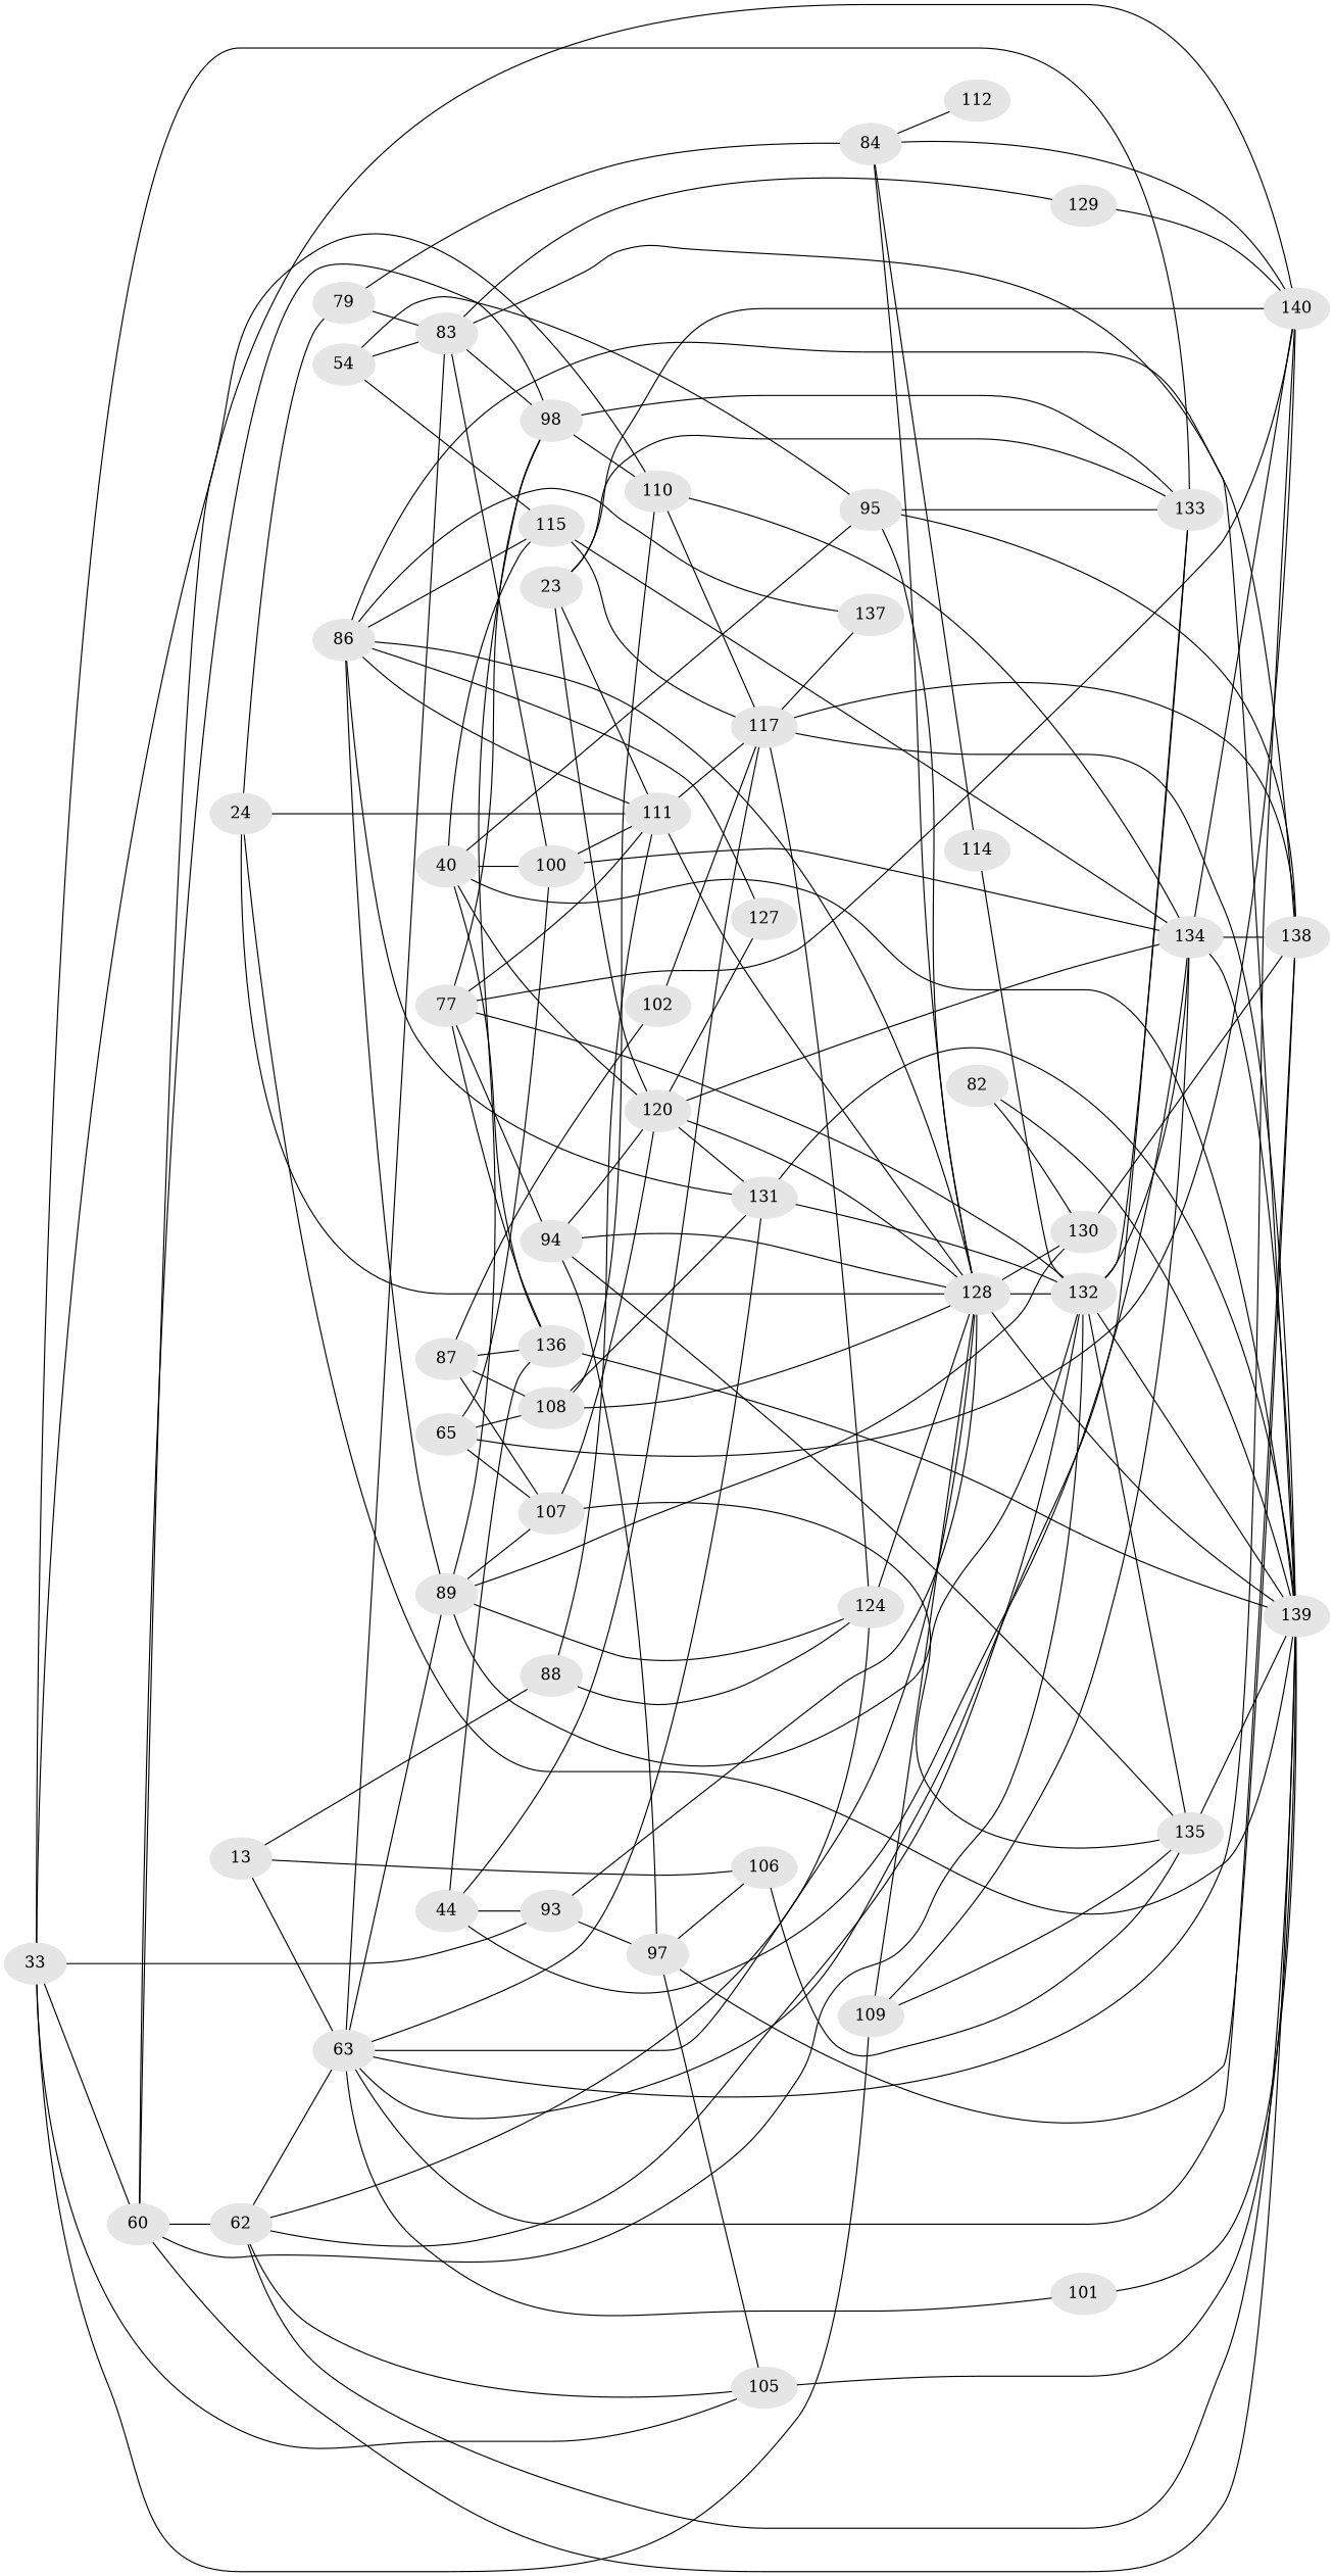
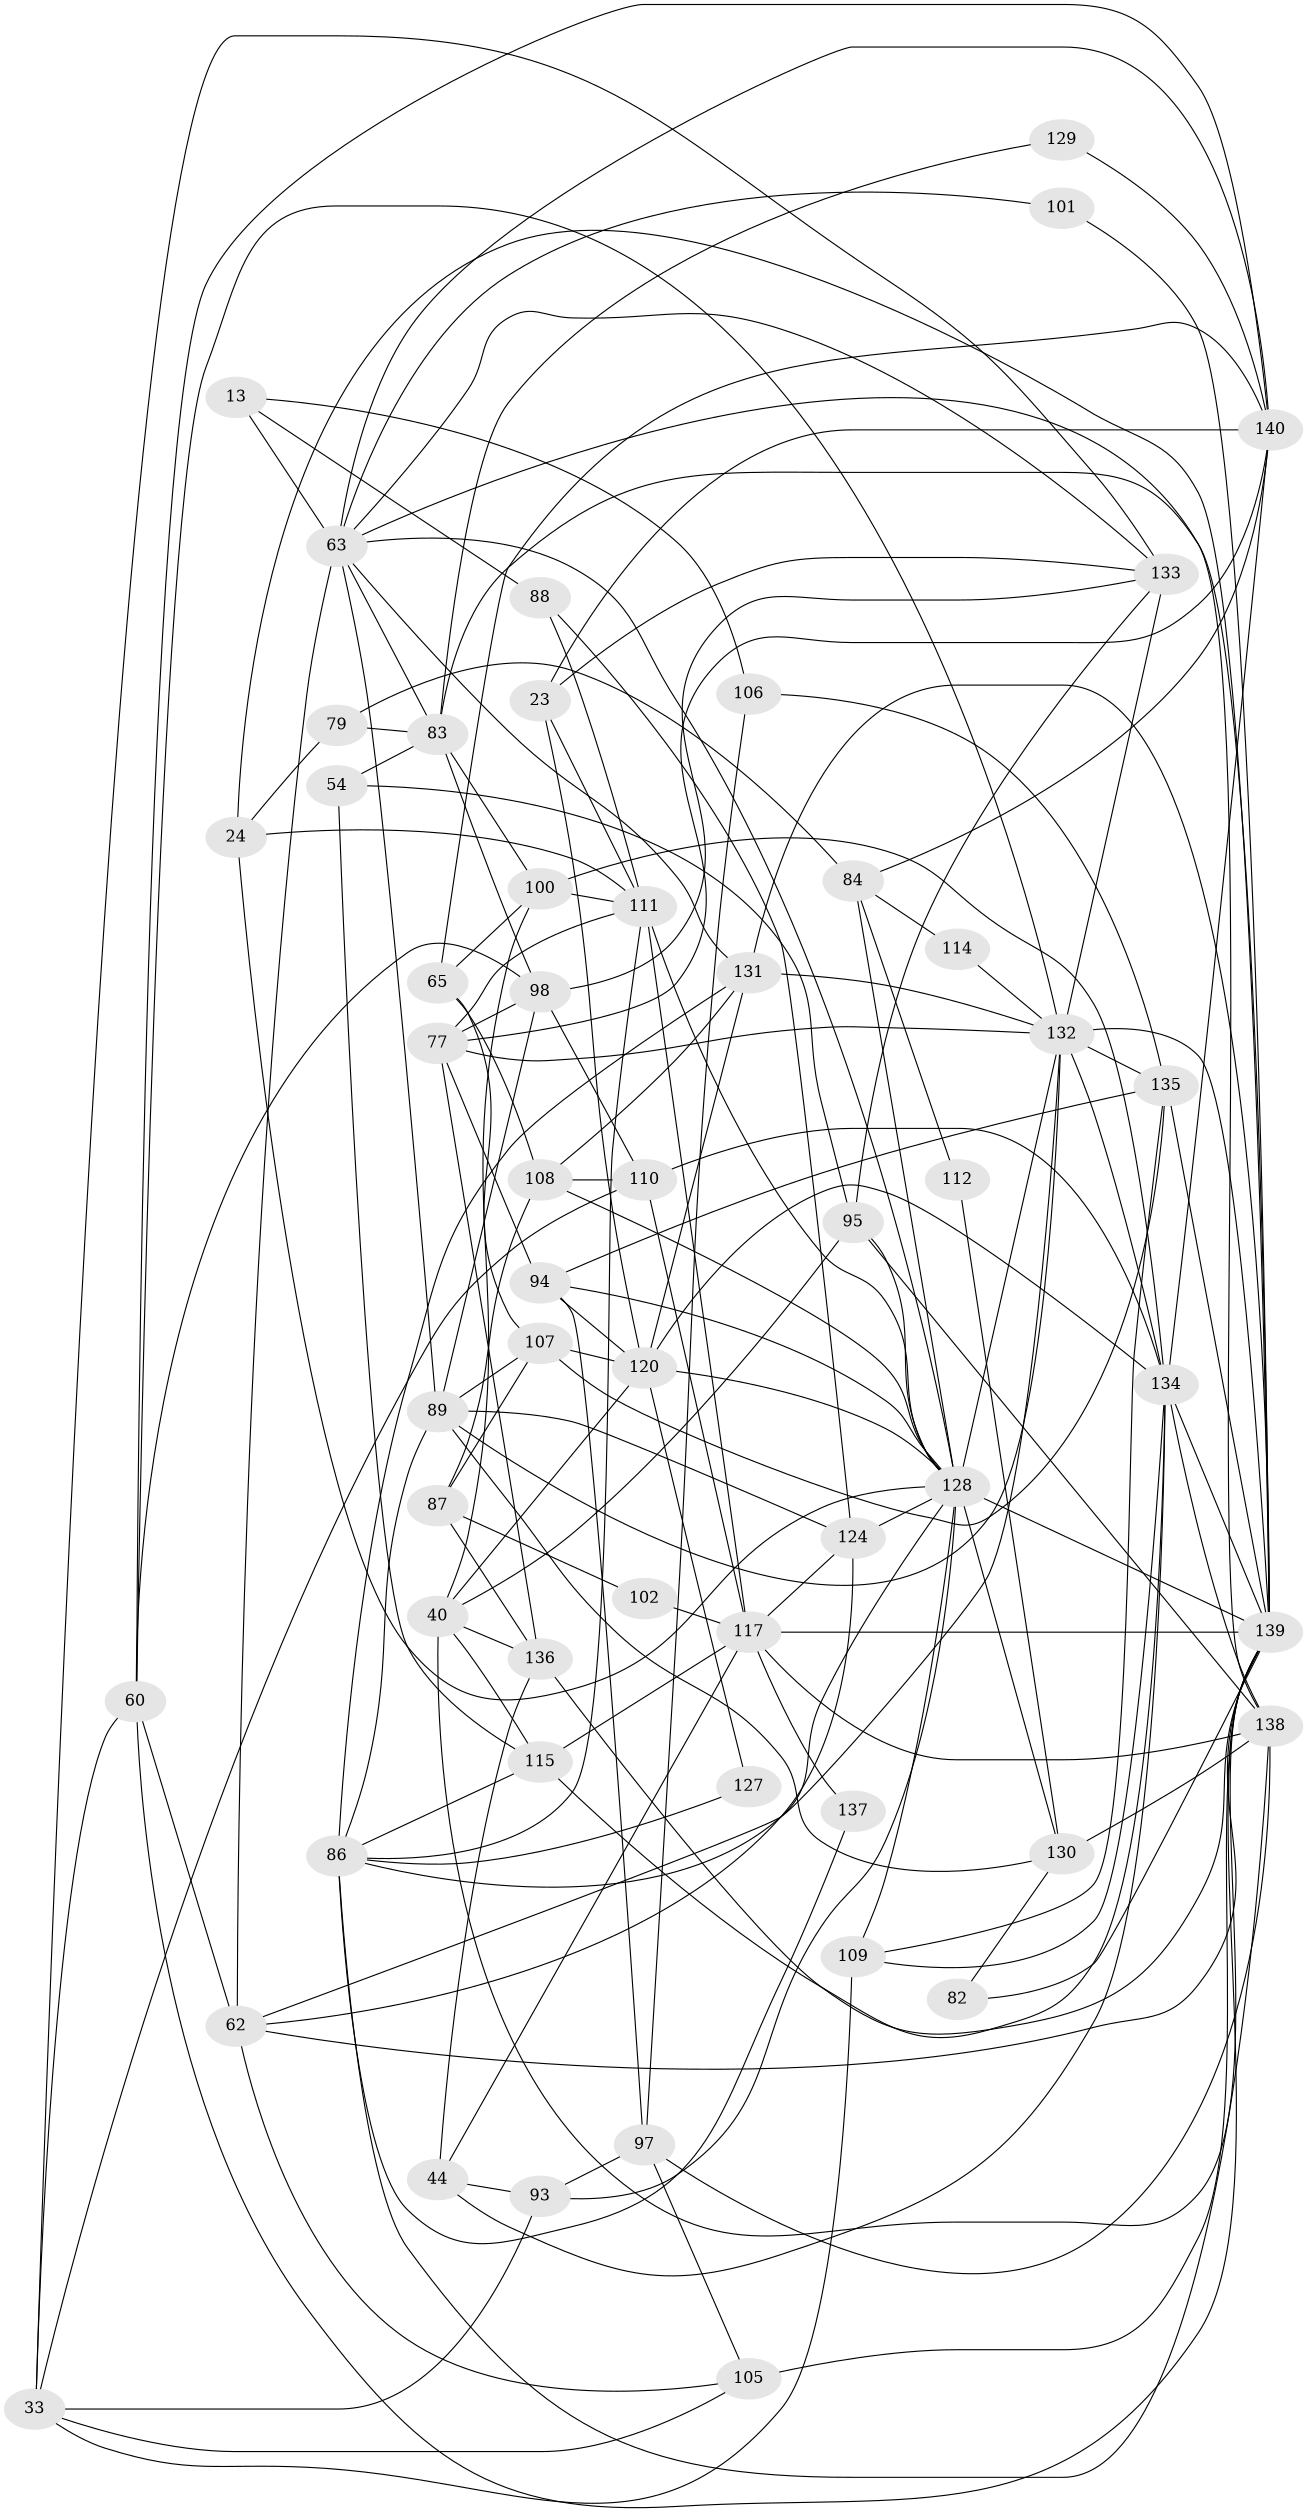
  graph {
    rankdir=LR
    node [color=gray90 style=filled]
    63 [super="+30"]
    133 [super="+65+59"]
    140 [super="+92"]
    128 [super="+104+55+67+69+126"]
    83 [super="+29"]
    89 [super="+78+70"]
    101
    131 [super="+71"]
    138 [super="+96+103"]
    13
    88 [super="+8"]
    106 [super="+3"]
    111 [super="+42+58"]
    124 [super="+41"]
    135 [super="+76"]
    60 [super="+20"]
    139 [super="+99+125"]
    62 [super="+56"]
    98 [super="+61"]
    132 [super="+80+121"]
    117 [super="+31+53"]
    137
    23 [super="+10"]
    120 [super="+45+119"]
    134 [super="+32+122+64"]
    127
    24 [super="+2"]
    79
    84
    130 [super="+51"]
    33 [super="+15+22"]
    93 [super="+75"]
    105
    109
    110 [super="+74"]
    97
    40
    95
    100 [super="+43+47"]
    115 [super="+4"]
    136 [super="+11+27+113"]
    44
    129
    54
    107
    n46 [label=65]
    108 [super="+73"]
    77 [super="+39"]
    94 [super="+50"]
    112
    114
    82
    86 [super="+19+52"]
    87 [super="+57"]
    102
    63 -- 133 [weight=2]
    63 -- 140
    63 -- 128 [weight=2]
    63 -- 83
    63 -- 89 [weight=2]
    63 -- 101
    63 -- 131
    63 -- 138
    128 -- 139 [weight=3]
    128 -- 132
    128 -- 130 [weight=2]
    83 -- 139
    83 -- 98 [weight=2]
    83 -- 100
    83 -- 129
    89 -- 124
    89 -- 98
    89 -- 132 [weight=2]
    89 -- 130 [weight=2]
    89 -- 107
    101 -- 139
    131 -- 139
    131 -- 132
    13 -- 63
    13 -- 88
    13 -- 106 [weight=2]
    88 -- 111
    88 -- 124
    106 -- 135 [weight=2]
    111 -- 128
    111 -- 117 [weight=3]
    124 -- 128
    135 -- 139
    60 -- 140
    60 -- 139 [weight=2]
    60 -- 62
    60 -- 98
    60 -- 132
    62 -- 63
    62 -- 124 [weight=2]
    62 -- 139
    62 -- 132
    62 -- 105
    98 -- 133
    98 -- 110
    132 -- 133
    132 -- 135
    132 -- 139
    132 -- 134 [weight=3]
    117 -- 138 [weight=2]
    117 -- 124
    117 -- 139 [weight=4]
    117 -- 137
    23 -- 133
    23 -- 140 [weight=2]
    23 -- 111
    23 -- 120
    120 -- 128
    120 -- 131
    120 -- 134
    120 -- 127
    134 -- 140
    134 -- 138 [weight=3]
    134 -- 139
    24 -- 128
    24 -- 111 [weight=2]
    24 -- 139
    24 -- 79
    79 -- 83
    79 -- 84
    84 -- 140 [weight=2]
    84 -- 128
    84 -- 112
    84 -- 114
    130 -- 138
    33 -- 133
    33 -- 60
    33 -- 93 [weight=2]
    33 -- 105
    33 -- 109
    33 -- 110
    93 -- 128
    93 -- 97
    105 -- 139
    109 -- 128
    109 -- 135
    109 -- 134
    110 -- 117
    110 -- 134
    97 -- 138
    97 -- 106
    97 -- 105
    40 -- 139
    40 -- 120
    40 -- 95
    40 -- 100
    40 -- 115 [weight=2]
    40 -- 136
    95 -- 133 [weight=2]
    95 -- 128
    95 -- 138
    100 -- 111 [weight=2]
    100 -- 134
    115 -- 117
    115 -- 134
    136 -- 139
    44 -- 117
    44 -- 134
    44 -- 93
    44 -- 136
    129 -- 140
    54 -- 83
    54 -- 95
    54 -- 115
    107 -- 135
    107 -- 120
    n46 -- 140
    n46 -- 100
    n46 -- 107
    n46 -- 108
    108 -- 128 [weight=2]
    108 -- 131
    108 -- 110
    77 -- 140 [weight=2]
    77 -- 111
    77 -- 98 [weight=2]
    77 -- 132 [weight=2]
    77 -- 136
    77 -- 94
    94 -- 128 [weight=2]
    94 -- 135 [weight=2]
    94 -- 120 [weight=2]
    94 -- 97
+   112 -- 130
    114 -- 132
    82 -- 139
    82 -- 130
    86 -- 128 [weight=2]
    86 -- 89
    86 -- 131
    86 -- 138
    86 -- 111 [weight=3]
    86 -- 137
    86 -- 127
    86 -- 115 [weight=3]
    87 -- 136 [weight=2]
    87 -- 107 [weight=2]
    87 -- 108
    87 -- 102
    102 -- 117
  }
